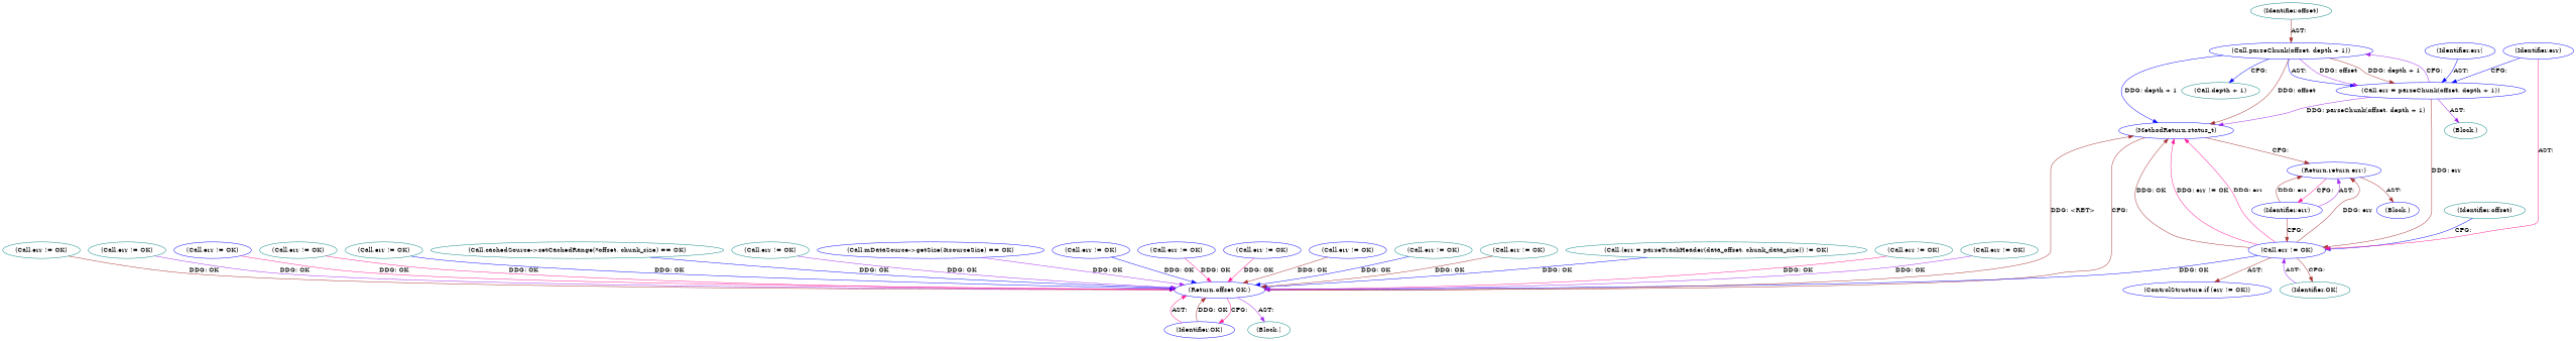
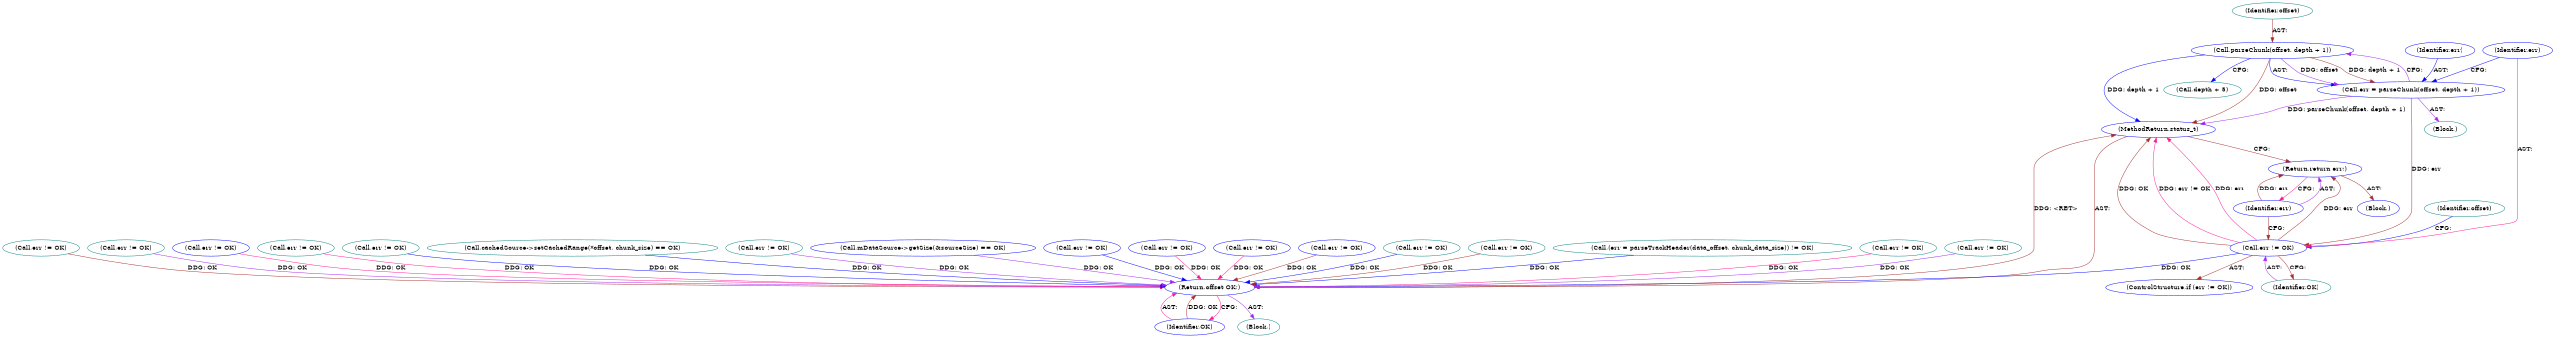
  digraph {
    node [color=blue]
    edge [color=brown]
    n1 [label="(Call,parseChunk(offset, depth + 1))"]
    n2 [label="(Call,err = parseChunk(offset, depth + 1))"]
-   n3 [color=teal label="(Call,depth + 1)"]
+   n3 [color=teal label="(Call,depth + 5)"]
    n4 [label="(MethodReturn,status_t)"]
    n5 [label="(Call,err != OK)"]
    n6 [color=teal label="(Block,)"]
    n7 [label="(Return,return err;)"]
    n8 [label="(Return,offset OK;)"]
    n9 [color=teal label="(Identifier,OK)"]
    n10 [label="(ControlStructure,if (err != OK))"]
    n11 [label="(Block,)"]
    n12 [label="(Identifier,err)"]
    n13 [label="(Identifier,OK)"]
    n14 [color=teal label="(Block,)"]
    n15 [color=teal label="(Call,(err = parseTrackHeader(data_offset, chunk_data_size)) != OK)"]
    n16 [color=teal label="(Identifier,offset)"]
    n17 [color=teal label="(Call,err != OK)"]
    n18 [color=teal label="(Call,err != OK)"]
    n19 [color=teal label="(Call,err != OK)"]
    n20 [color=teal label="(Call,err != OK)"]
    n21 [label="(Call,err != OK)"]
    n22 [color=teal label="(Call,err != OK)"]
    n23 [color=teal label="(Call,err != OK)"]
    n24 [color=teal label="(Call,cachedSource->setCachedRange(*offset, chunk_size) == OK)"]
    n25 [color=teal label="(Call,err != OK)"]
    n26 [label="(Identifier,err)"]
    n27 [label="(Call,mDataSource->getSize(&sourceSize) == OK)"]
    n28 [label="(Call,err != OK)"]
    n29 [label="(Call,err != OK)"]
    n30 [label="(Identifier,err)"]
    n31 [label="(Call,err != OK)"]
    n32 [label="(Call,err != OK)"]
    n33 [color=teal label="(Call,err != OK)"]
    n34 [color=teal label="(Call,err != OK)"]
    n35 [color=teal label="(Identifier,offset)"]
    n1 -> n2 [color=blue label="AST: "]
    n1 -> n2 [color=purple label="DDG: offset"]
    n1 -> n2 [label="DDG: depth + 1"]
    n1 -> n3 [color=blue label="CFG: "]
    n1 -> n4 [color=blue label="DDG: depth + 1"]
    n1 -> n4 [label="DDG: offset"]
    n2 -> n1 [color=purple label="CFG: "]
    n2 -> n4 [color=purple label="DDG: parseChunk(offset, depth + 1)"]
    n2 -> n5 [label="DDG: err"]
    n2 -> n6 [color=purple label="AST: "]
    n4 -> n7 [label="CFG: "]
-   n4 -> n8 [label="CFG: "]
+   n4 -> n8 [label="AST: "]
    n5 -> n4 [label="DDG: OK"]
    n5 -> n4 [color=deeppink label="DDG: err != OK"]
    n5 -> n4 [color=deeppink label="DDG: err"]
    n5 -> n7 [label="DDG: err"]
    n5 -> n8 [color=blue label="DDG: OK"]
    n5 -> n9 [label="CFG: "]
    n5 -> n10 [label="AST: "]
    n7 -> n11 [label="AST: "]
    n7 -> n12 [color=deeppink label="CFG: "]
    n8 -> n4 [label="DDG: <RET>"]
    n8 -> n13 [color=deeppink label="CFG: "]
    n8 -> n14 [color=purple label="AST: "]
    n9 -> n5 [color=purple label="AST: "]
    n12 -> n5 [label="CFG: "]
    n12 -> n7 [color=purple label="AST: "]
    n12 -> n7 [label="DDG: err"]
    n13 -> n8 [color=deeppink label="AST: "]
    n13 -> n8 [label="DDG: OK"]
    n15 -> n8 [color=blue label="DDG: OK"]
    n16 -> n5 [color=blue label="CFG: "]
    n17 -> n8 [color=deeppink label="DDG: OK"]
    n18 -> n8 [color=purple label="DDG: OK"]
    n19 -> n8 [label="DDG: OK"]
    n20 -> n8 [color=purple label="DDG: OK"]
    n21 -> n8 [color=deeppink label="DDG: OK"]
    n22 -> n8 [color=deeppink label="DDG: OK"]
    n23 -> n8 [color=blue label="DDG: OK"]
    n24 -> n8 [color=blue label="DDG: OK"]
    n25 -> n8 [color=purple label="DDG: OK"]
    n26 -> n2 [color=blue label="AST: "]
    n27 -> n8 [color=purple label="DDG: OK"]
    n28 -> n8 [color=blue label="DDG: OK"]
    n29 -> n8 [color=deeppink label="DDG: OK"]
    n30 -> n2 [color=blue label="CFG: "]
    n30 -> n5 [color=deeppink label="AST: "]
    n31 -> n8 [color=deeppink label="DDG: OK"]
    n32 -> n8 [label="DDG: OK"]
    n33 -> n8 [color=blue label="DDG: OK"]
    n34 -> n8 [label="DDG: OK"]
    n35 -> n1 [label="AST: "]
  }
